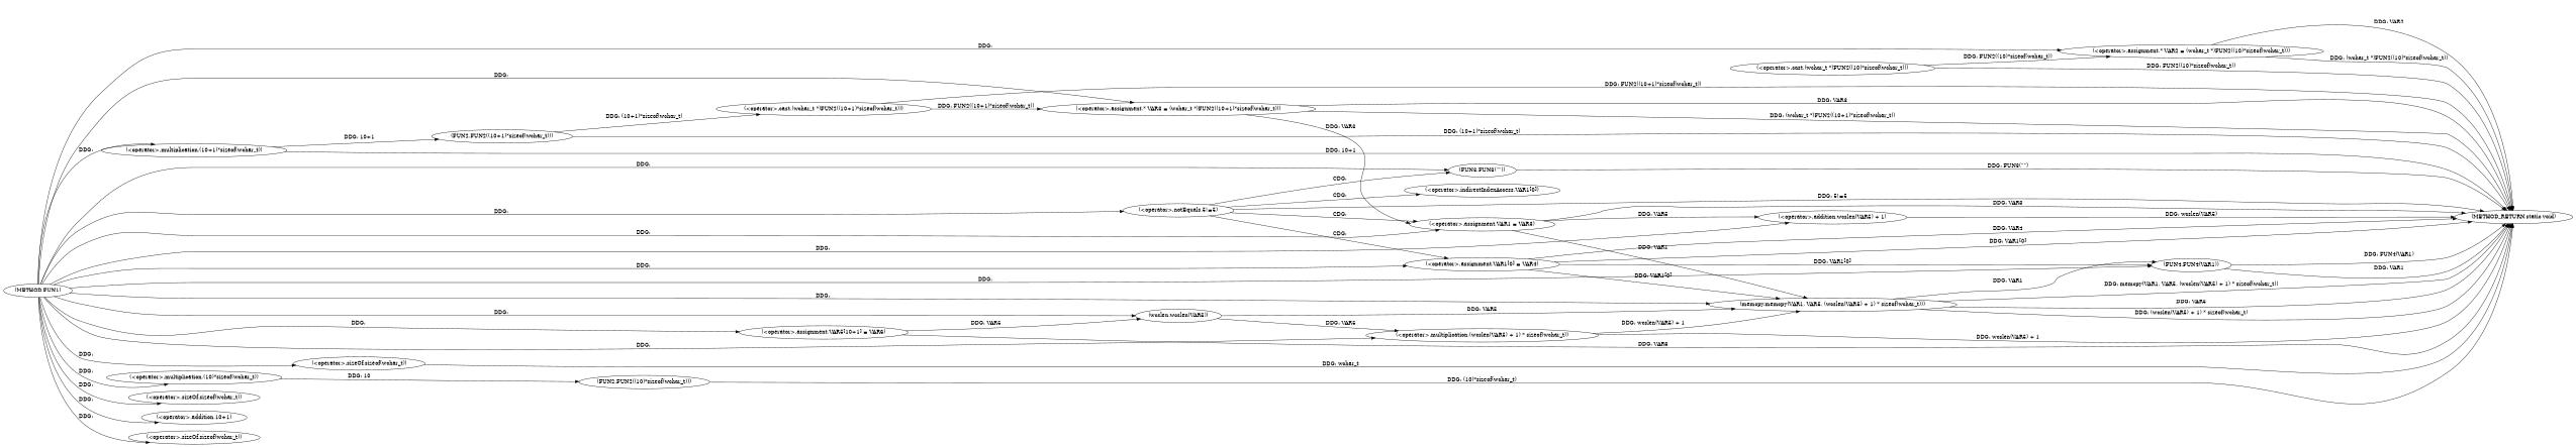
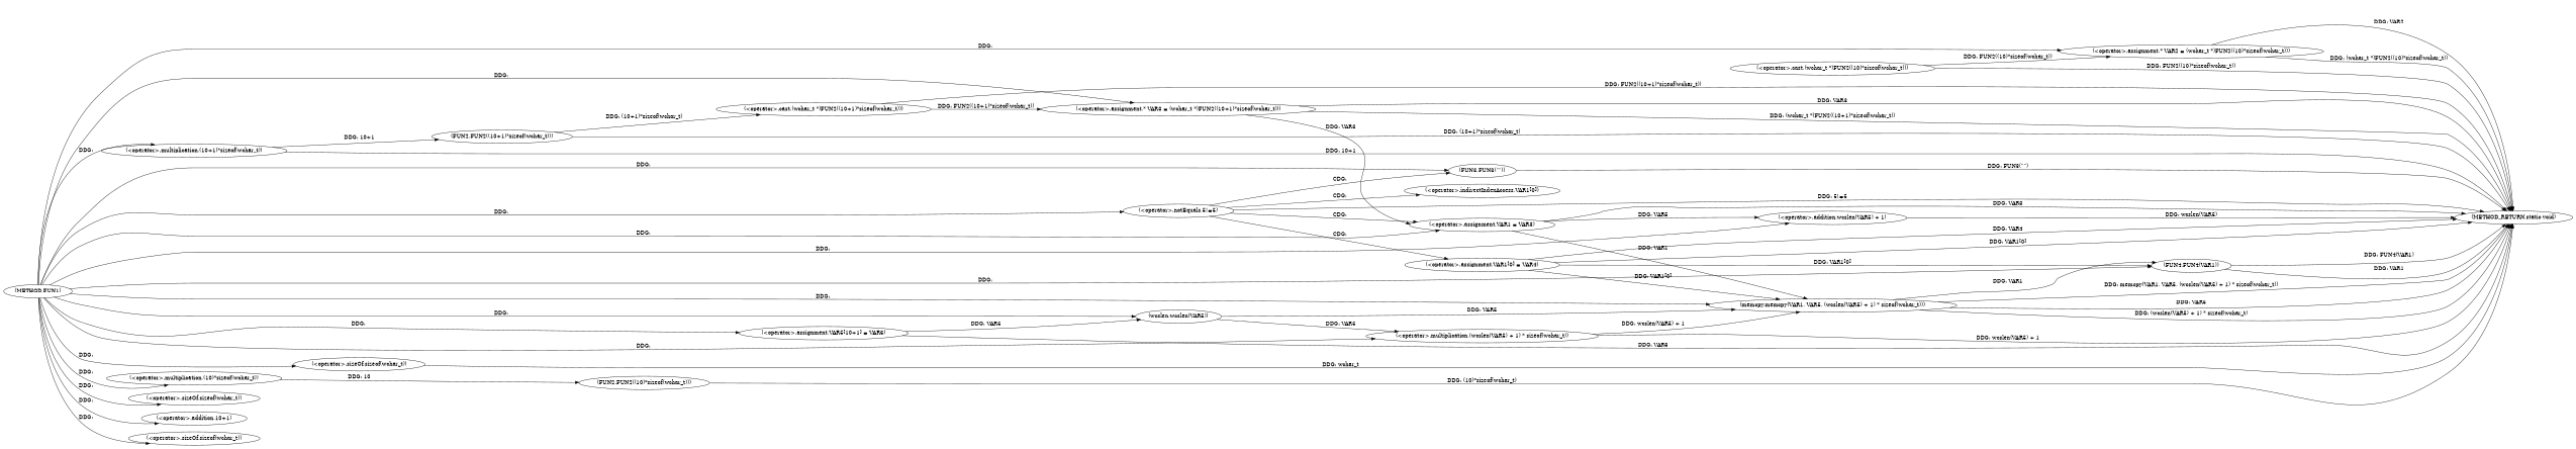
  digraph {
    rankdir=LR
    n1 [label="(METHOD,FUN1)"]
    n2 [label="(<operator>.assignment,* VAR2 = (wchar_t *)FUN2((10)*sizeof(wchar_t)))"]
    n3 [label="(<operator>.multiplication,(10)*sizeof(wchar_t))"]
    n4 [label="(<operator>.sizeOf,sizeof(wchar_t))"]
    n5 [label="(<operator>.assignment,* VAR3 = (wchar_t *)FUN2((10+1)*sizeof(wchar_t)))"]
    n6 [label="(<operator>.multiplication,(10+1)*sizeof(wchar_t))"]
    n7 [label="(<operator>.addition,10+1)"]
    n8 [label="(<operator>.sizeOf,sizeof(wchar_t))"]
    n9 [label="(<operator>.notEquals,5!=5)"]
    n10 [label="(FUN3,FUN3(\"\"))"]
    n11 [label="(<operator>.assignment,VAR1 = VAR3)"]
    n12 [label="(<operator>.assignment,VAR1[0] = VAR4)"]
    n13 [label="(<operator>.assignment,VAR5[10+1] = VAR6)"]
    n14 [label="(memcpy,memcpy(VAR1, VAR5, (wcslen(VAR5) + 1) * sizeof(wchar_t)))"]
    n15 [label="(<operator>.multiplication,(wcslen(VAR5) + 1) * sizeof(wchar_t))"]
    n16 [label="(<operator>.addition,wcslen(VAR5) + 1)"]
    n17 [label="(wcslen,wcslen(VAR5))"]
    n18 [label="(<operator>.sizeOf,sizeof(wchar_t))"]
    n19 [label="(FUN4,FUN4(VAR1))"]
    n20 [label="(METHOD_RETURN,static void)"]
    n21 [label="(FUN2,FUN2((10)*sizeof(wchar_t)))"]
    n22 [label="(FUN2,FUN2((10+1)*sizeof(wchar_t)))"]
    n23 [label="(<operator>.indirectIndexAccess,VAR1[0])"]
    n24 [label="(<operator>.cast,(wchar_t *)FUN2((10)*sizeof(wchar_t)))"]
    n25 [label="(<operator>.cast,(wchar_t *)FUN2((10+1)*sizeof(wchar_t)))"]
    n1 -> n2 [label="DDG: "]
    n1 -> n3 [label="DDG: "]
    n1 -> n4 [label="DDG: "]
    n1 -> n5 [label="DDG: "]
    n1 -> n6 [label="DDG: "]
    n1 -> n7 [label="DDG: "]
    n1 -> n8 [label="DDG: "]
    n1 -> n9 [label="DDG: "]
    n1 -> n10 [label="DDG: "]
    n1 -> n11 [label="DDG: "]
-   n1 -> n12 [label="DDG: "]
    n1 -> n13 [label="DDG: "]
    n1 -> n14 [label="DDG: "]
    n1 -> n15 [label="DDG: "]
    n1 -> n16 [label="DDG: "]
    n1 -> n17 [label="DDG: "]
    n1 -> n18 [label="DDG: "]
    n1 -> n19 [label="DDG: "]
    n2 -> n20 [label="DDG: VAR2"]
    n2 -> n20 [label="DDG: (wchar_t *)FUN2((10)*sizeof(wchar_t))"]
    n3 -> n21 [label="DDG: 10"]
    n5 -> n11 [label="DDG: VAR3"]
    n5 -> n20 [label="DDG: VAR3"]
    n5 -> n20 [label="DDG: (wchar_t *)FUN2((10+1)*sizeof(wchar_t))"]
    n6 -> n20 [label="DDG: 10+1"]
    n6 -> n22 [label="DDG: 10+1"]
    n9 -> n10 [label="CDG: "]
    n9 -> n11 [label="CDG: "]
    n9 -> n12 [label="CDG: "]
    n9 -> n20 [label="DDG: 5!=5"]
    n9 -> n23 [label="CDG: "]
    n10 -> n20 [label="DDG: FUN3(\"\")"]
    n11 -> n14 [label="DDG: VAR1"]
    n11 -> n16 [label="DDG: VAR5"]
    n11 -> n20 [label="DDG: VAR3"]
    n12 -> n14 [label="DDG: VAR1[0]"]
    n12 -> n19 [label="DDG: VAR1[0]"]
    n12 -> n20 [label="DDG: VAR4"]
    n12 -> n20 [label="DDG: VAR1[0]"]
    n13 -> n17 [label="DDG: VAR5"]
    n13 -> n20 [label="DDG: VAR6"]
    n14 -> n19 [label="DDG: VAR1"]
    n14 -> n20 [label="DDG: VAR5"]
    n14 -> n20 [label="DDG: (wcslen(VAR5) + 1) * sizeof(wchar_t)"]
    n14 -> n20 [label="DDG: memcpy(VAR1, VAR5, (wcslen(VAR5) + 1) * sizeof(wchar_t))"]
    n15 -> n14 [label="DDG: wcslen(VAR5) + 1"]
    n15 -> n20 [label="DDG: wcslen(VAR5) + 1"]
    n16 -> n20 [label="DDG: wcslen(VAR5)"]
    n17 -> n14 [label="DDG: VAR5"]
    n17 -> n15 [label="DDG: VAR5"]
    n18 -> n20 [label="DDG: wchar_t"]
    n19 -> n20 [label="DDG: FUN4(VAR1)"]
    n19 -> n20 [label="DDG: VAR1"]
    n21 -> n20 [label="DDG: (10)*sizeof(wchar_t)"]
    n22 -> n20 [label="DDG: (10+1)*sizeof(wchar_t)"]
    n22 -> n25 [label="DDG: (10+1)*sizeof(wchar_t)"]
    n24 -> n2 [label="DDG: FUN2((10)*sizeof(wchar_t))"]
    n24 -> n20 [label="DDG: FUN2((10)*sizeof(wchar_t))"]
    n25 -> n5 [label="DDG: FUN2((10+1)*sizeof(wchar_t))"]
    n25 -> n20 [label="DDG: FUN2((10+1)*sizeof(wchar_t))"]
  }
